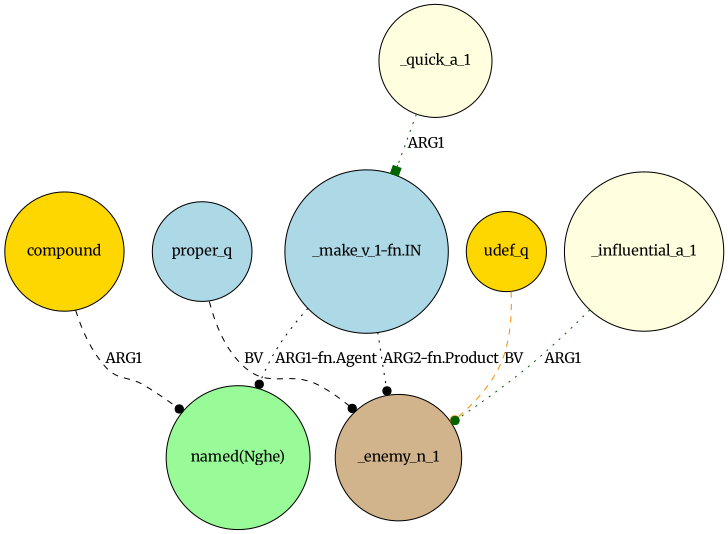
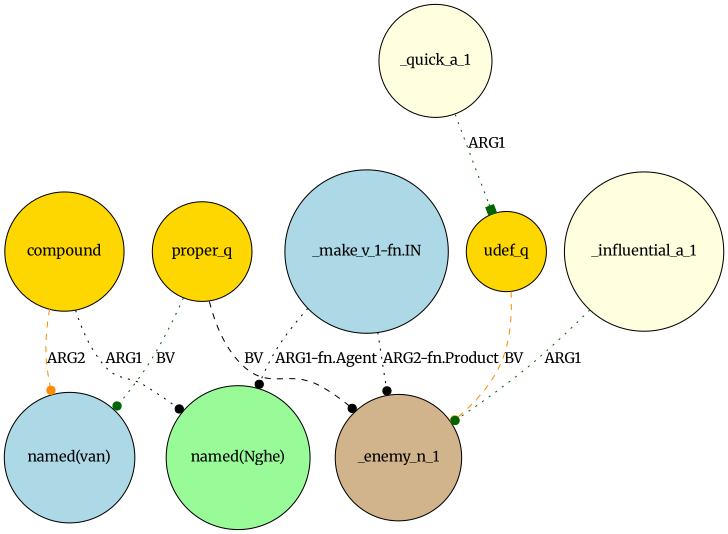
  digraph {
    fontname=Merriweather
    node [fillcolor=gold fontname=Merriweather shape=circle style=filled]
    edge [arrowhead=dot color=black fontname=Merriweather style=dotted]
-   proper_q [fillcolor=lightblue]
+   "named(van)" [fillcolor=lightblue]
+   proper_q
    _enemy_n_1 [fillcolor=tan]
    "named(Nghe)" [fillcolor=palegreen]
    compound
    udef_q
    _influential_a_1 [fillcolor=lightyellow]
    "_make_v_1-fn.IN" [fillcolor=lightblue]
    _quick_a_1 [fillcolor=lightyellow]
+   proper_q -> "named(van)" [color=darkgreen label=BV]
    proper_q -> _enemy_n_1 [label=BV style=dashed]
-   compound -> "named(Nghe)" [label=ARG1 style=dashed]
+   compound -> "named(van)" [color=darkorange label=ARG2 style=dashed]
+   compound -> "named(Nghe)" [label=ARG1]
    udef_q -> _enemy_n_1 [color=darkorange label=BV style=dashed]
    _influential_a_1 -> _enemy_n_1 [color=darkgreen label=ARG1]
    "_make_v_1-fn.IN" -> _enemy_n_1 [label="ARG2-fn.Product"]
    "_make_v_1-fn.IN" -> "named(Nghe)" [label="ARG1-fn.Agent"]
-   _quick_a_1 -> "_make_v_1-fn.IN" [arrowhead=box color=darkgreen label=ARG1]
+   _quick_a_1 -> udef_q [arrowhead=box color=darkgreen label=ARG1]
  }
